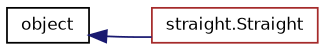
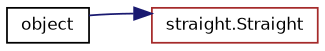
  digraph {
    rankdir=LR
    node [fillcolor=white fontname=Helvetica fontsize=10 shape=record style=filled]
    n1 [color=black height=0.2 label=object width=0.4]
    n2 [color=brown height=0.2 label="straight.Straight" width=0.4]
-   n1 -> n2 [color=midnightblue dir=back fontname=Helvetica fontsize=10 labelfontname=Helvetica labelfontsize=10 style=solid]
+   n2 -> n1 [color=midnightblue dir=back fontname=Helvetica fontsize=10 labelfontname=Helvetica labelfontsize=10 style=solid]
  }
